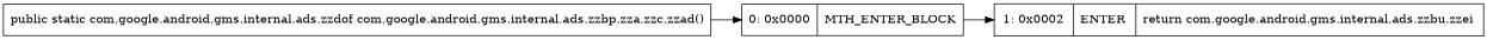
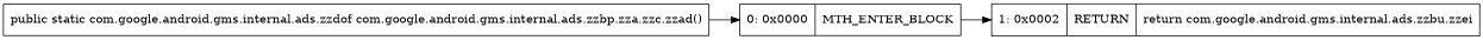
  digraph {
    rankdir=LR
    node [shape=record]
    n1 [label="{0\:\ 0x0000|MTH_ENTER_BLOCK\l}"]
-   n2 [label="{1\:\ 0x0002|ENTER\l|return com.google.android.gms.internal.ads.zzbu.zzei\l}"]
+   n2 [label="{1\:\ 0x0002|RETURN\l|return com.google.android.gms.internal.ads.zzbu.zzei\l}"]
    n3 [label="{public static com.google.android.gms.internal.ads.zzdof com.google.android.gms.internal.ads.zzbp.zza.zzc.zzad() }"]
    n1 -> n2
    n3 -> n1
  }
